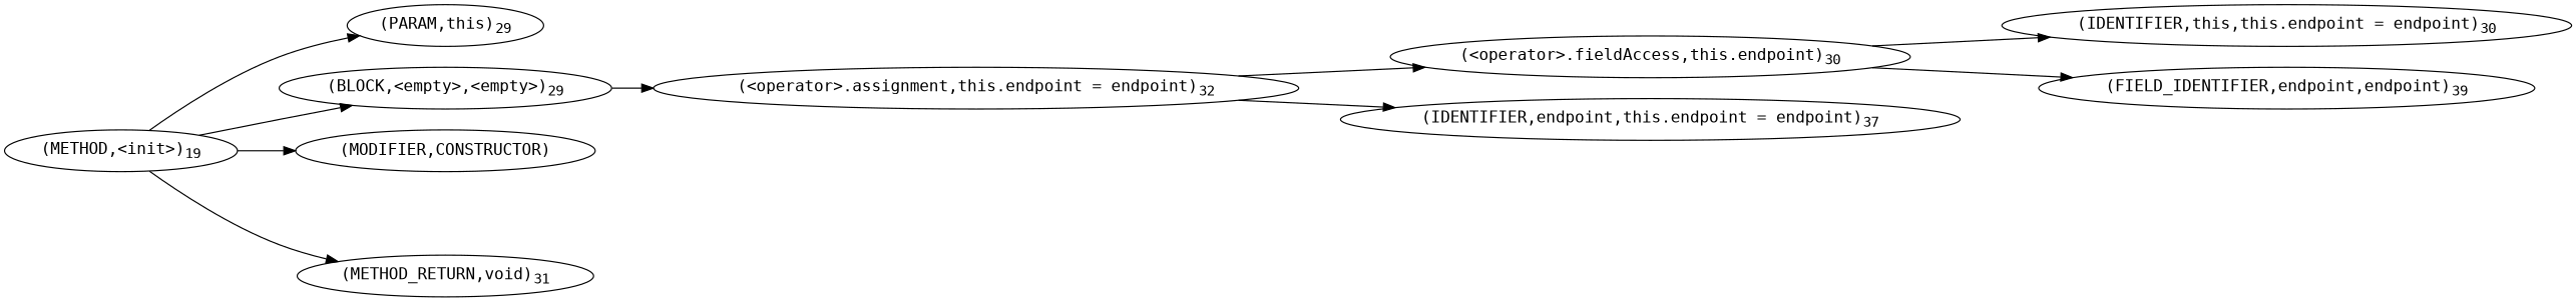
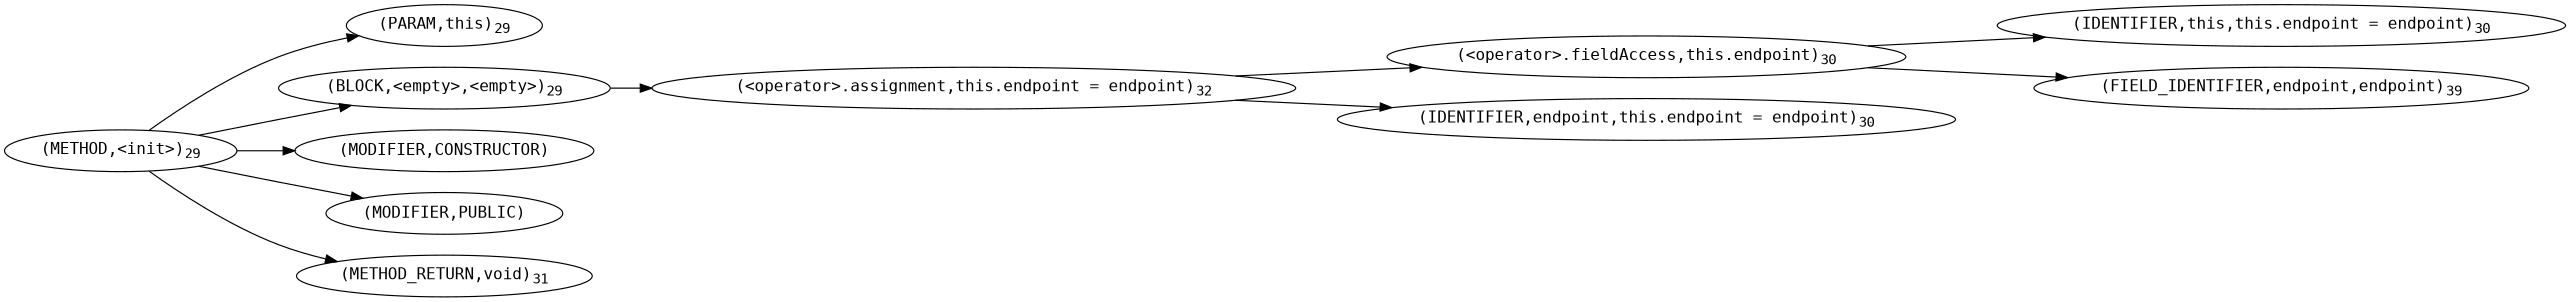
  digraph {
    fontname="DejaVu Sans Mono"
    rankdir=LR
    node [fontname="DejaVu Sans Mono"]
    edge [fontname="DejaVu Sans Mono"]
-   n1 [label=<(METHOD,&lt;init&gt;)<SUB>19</SUB>>]
+   n1 [label=<(METHOD,&lt;init&gt;)<SUB>29</SUB>>]
    n2 [label=<(PARAM,this)<SUB>29</SUB>>]
    n3 [label=<(BLOCK,&lt;empty&gt;,&lt;empty&gt;)<SUB>29</SUB>>]
    n4 [label=<(MODIFIER,CONSTRUCTOR)>]
+   n5 [label=<(MODIFIER,PUBLIC)>]
    n6 [label=<(METHOD_RETURN,void)<SUB>31</SUB>>]
    n7 [label=<(&lt;operator&gt;.assignment,this.endpoint = endpoint)<SUB>32</SUB>>]
    n8 [label=<(&lt;operator&gt;.fieldAccess,this.endpoint)<SUB>30</SUB>>]
-   n9 [label=<(IDENTIFIER,endpoint,this.endpoint = endpoint)<SUB>37</SUB>>]
+   n9 [label=<(IDENTIFIER,endpoint,this.endpoint = endpoint)<SUB>30</SUB>>]
    n10 [label=<(IDENTIFIER,this,this.endpoint = endpoint)<SUB>30</SUB>>]
    n11 [label=<(FIELD_IDENTIFIER,endpoint,endpoint)<SUB>39</SUB>>]
    n1 -> n2
    n1 -> n3
    n1 -> n4
+   n1 -> n5
    n1 -> n6
    n3 -> n7
    n7 -> n8
    n7 -> n9
    n8 -> n10
    n8 -> n11
  }
